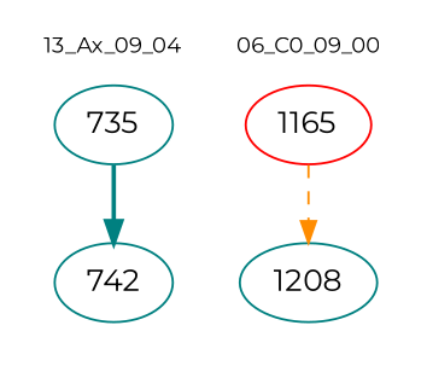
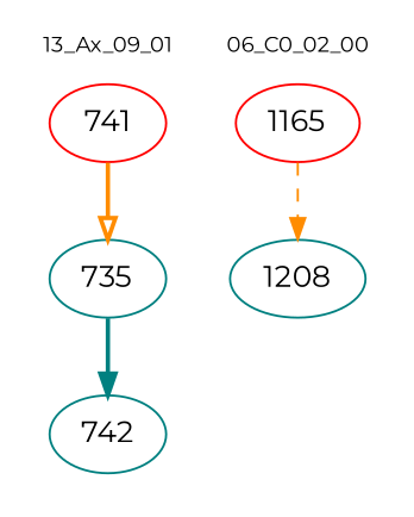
  digraph {
    fontname=Montserrat
    node [color=teal fontname=Montserrat]
    edge [arrowhead=normal color=darkorange fontname=Montserrat style=bold]
+   n1 [color=red label=741]
    n2 [label=735]
    n3 [label=742]
    n4 [color=red label=1165]
    n5 [label=1208]
    subgraph cluster_1 {
      color=white
      fontsize=10
-     label="13_Ax_09_04"
+     label="13_Ax_09_01"
+     n1
      n2
      n3
    }
    subgraph cluster_2 {
      color=white
      fontsize=10
-     label="06_C0_09_00"
+     label="06_C0_02_00"
      n4
      n5
    }
+   n1 -> n2 [arrowhead=onormal]
    n2 -> n3 [color=teal]
    n4 -> n5 [style=dashed]
  }
